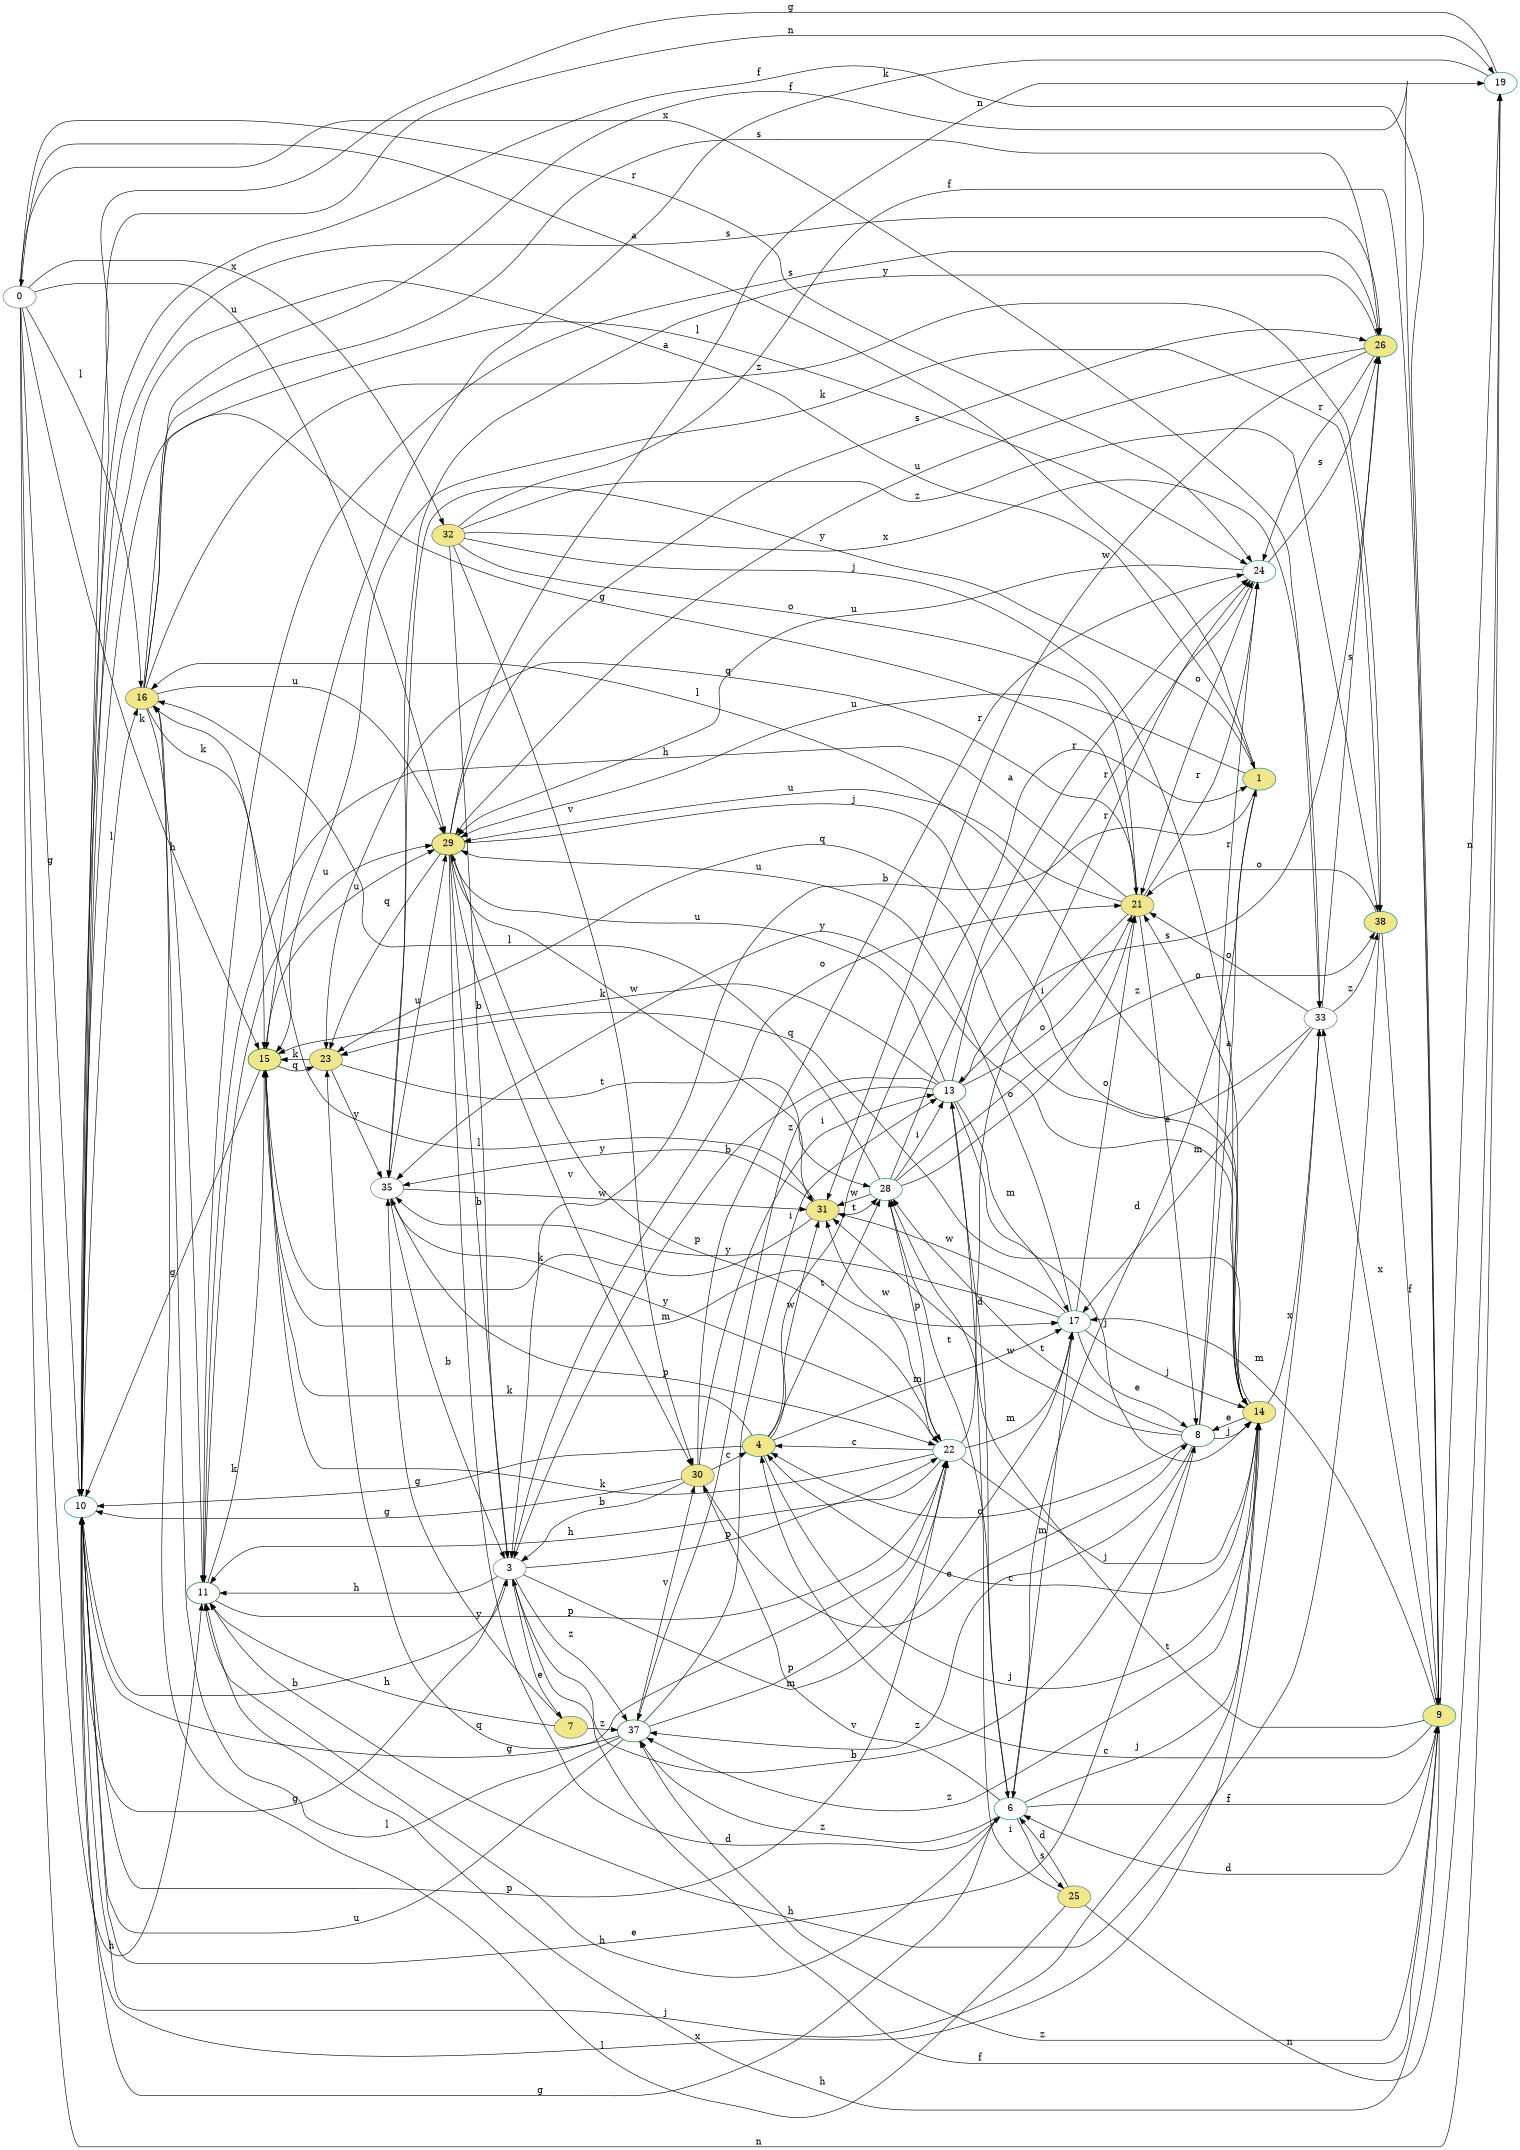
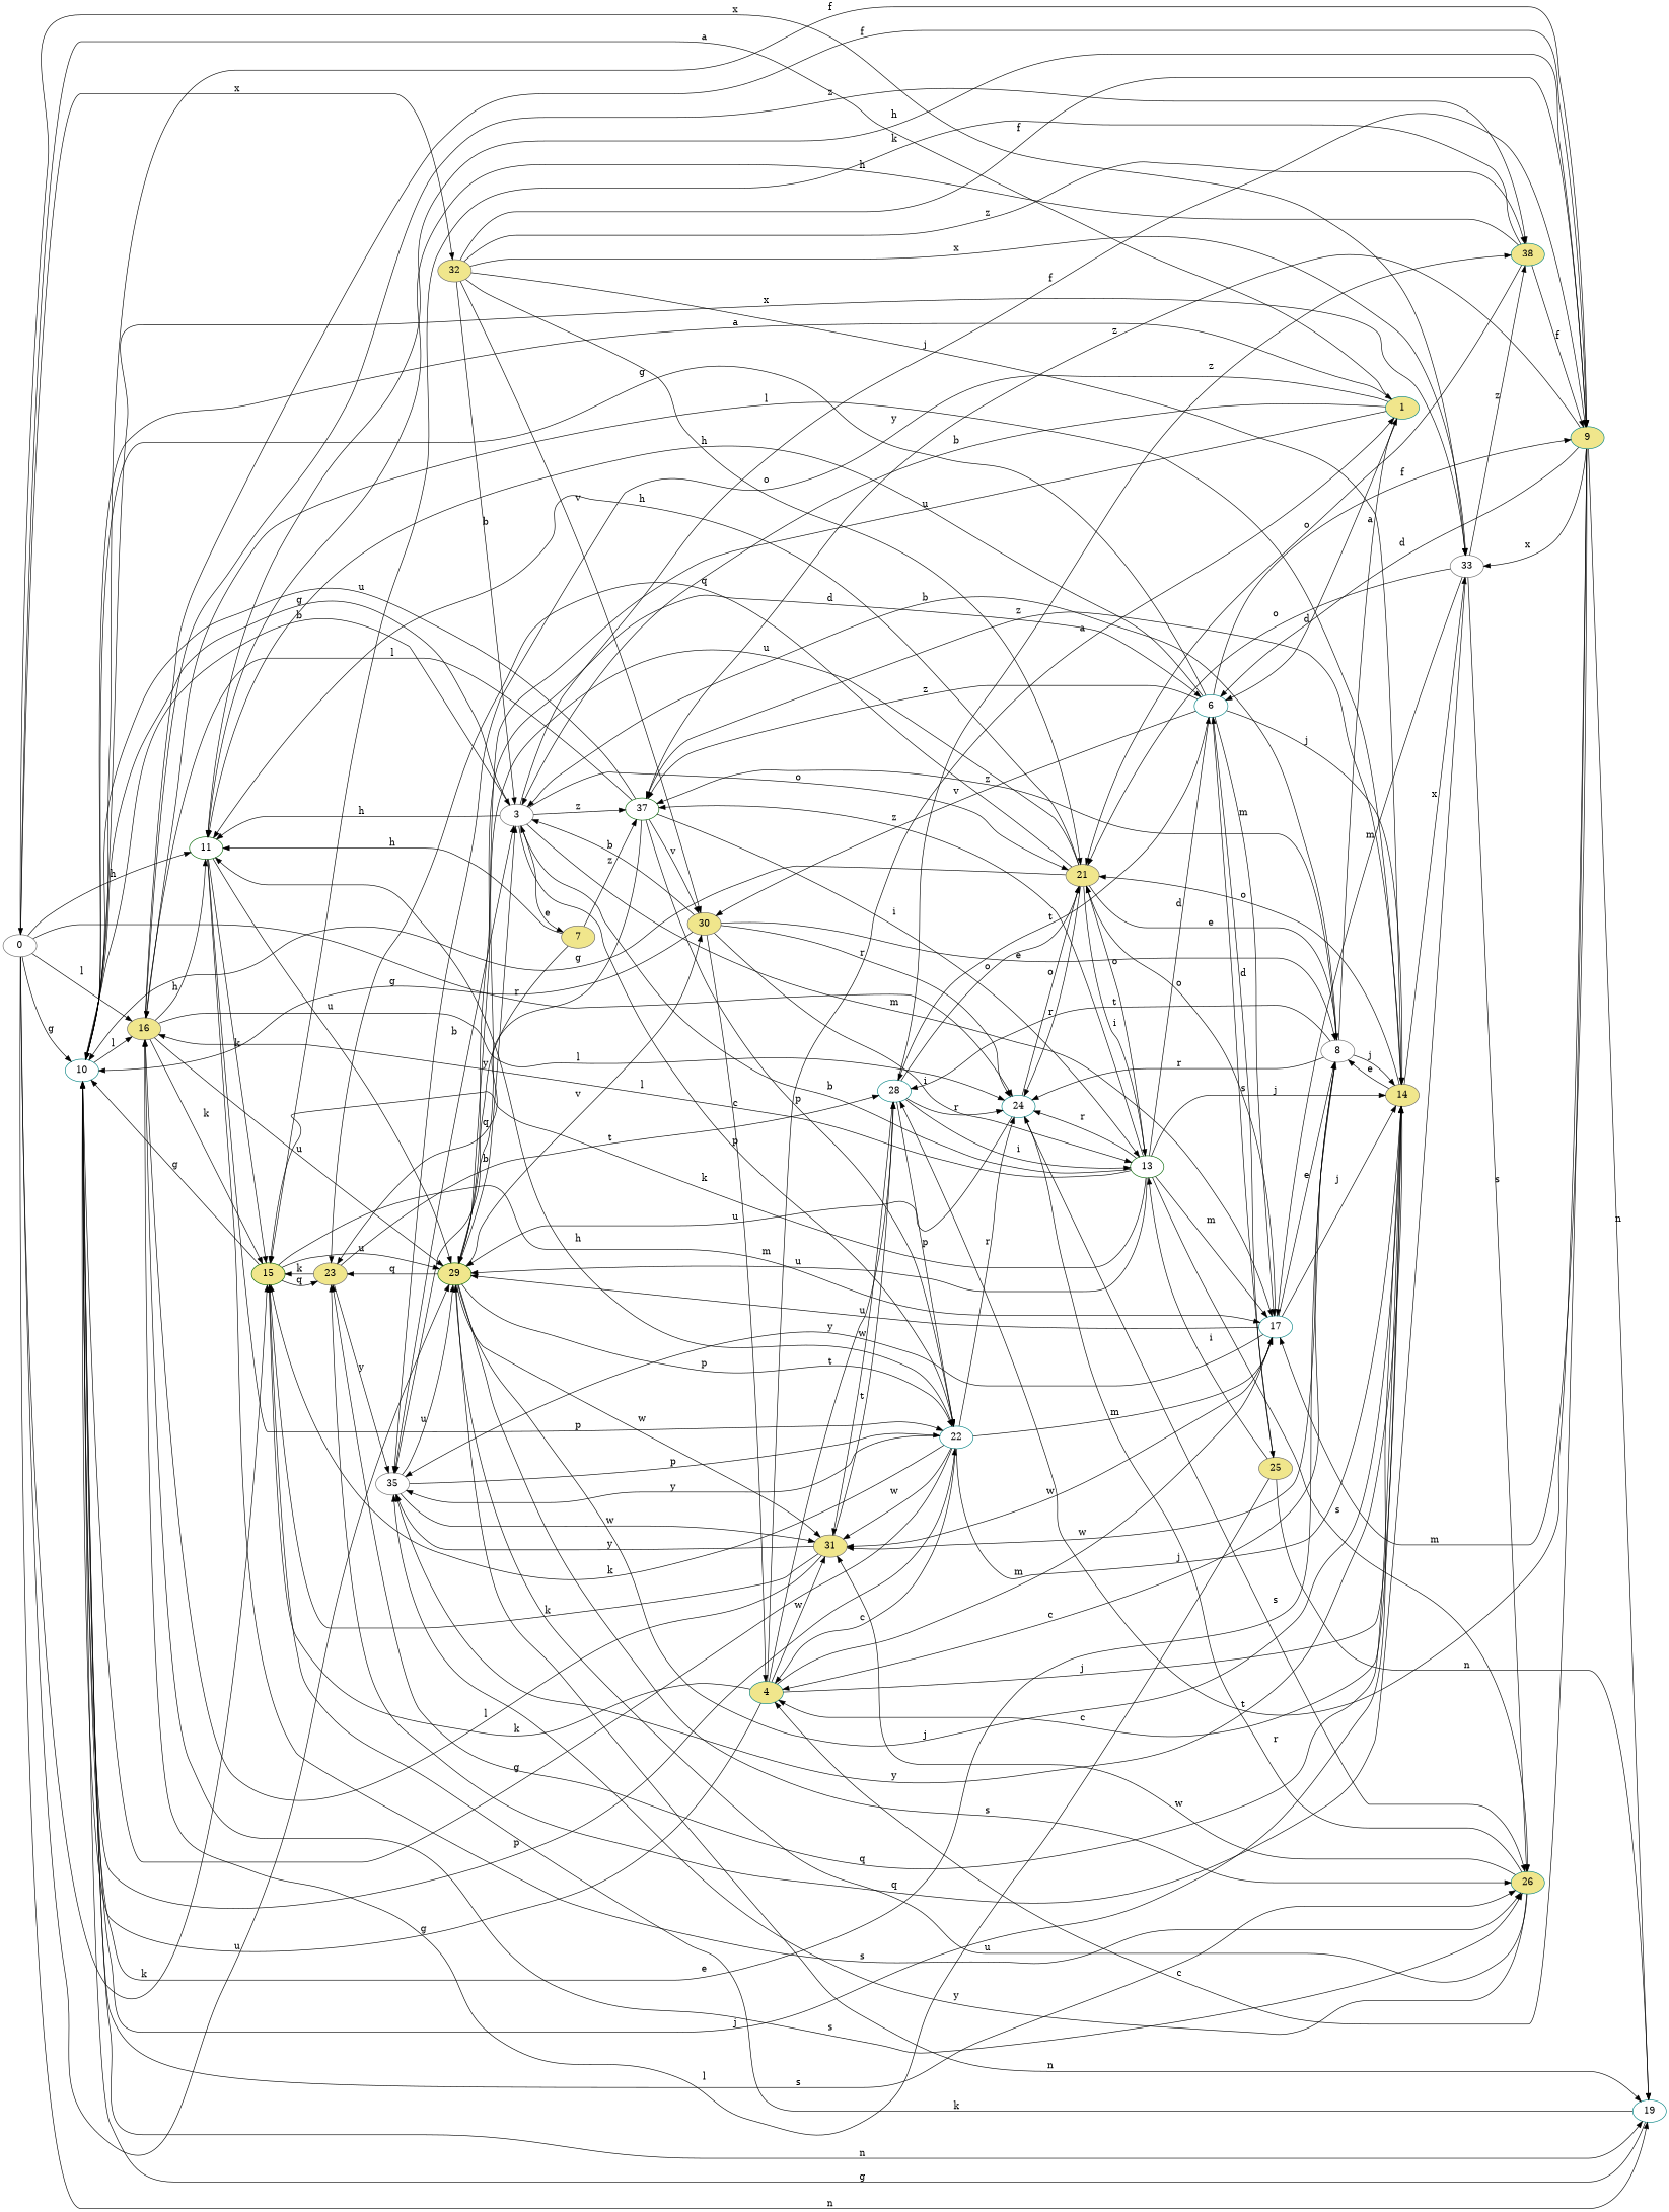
  strict digraph {
    rankdir=LR
    node [color=gray40 fillcolor=khaki style=filled]
    0 [fillcolor=white]
    10 [color=teal fillcolor=white]
    11 [color=darkgreen fillcolor=white]
    15 [color=darkgreen]
    16
    19 [color=teal fillcolor=white]
    24 [color=teal fillcolor=white]
    29 [color=darkgreen]
    32
    33 [fillcolor=white]
    1 [color=teal]
    3 [fillcolor=white]
    9 [color=teal]
    22 [color=teal fillcolor=white]
    14
-   8 [color=darkgreen fillcolor=white]
+   8 [fillcolor=white]
    26 [color=teal]
    17 [color=teal fillcolor=white]
    23
    38 [color=teal]
    21
    28 [color=teal fillcolor=white]
    31
    13 [color=darkgreen fillcolor=white]
    6 [color=teal fillcolor=white]
    30
    35 [fillcolor=white]
    7
    37 [color=darkgreen fillcolor=white]
    25
    4 [color=teal]
    0 -> 10 [label=g]
    0 -> 11 [label=h]
    0 -> 15 [label=k]
    0 -> 16 [label=l]
    0 -> 19 [label=n]
    0 -> 24 [label=r]
    0 -> 29 [label=u]
    0 -> 32 [label=x]
    0 -> 33 [label=x]
    10 -> 16 [label=l]
    10 -> 19 [label=n]
    10 -> 33 [label=x]
    10 -> 1 [label=a]
    10 -> 3 [label=b]
    10 -> 9 [label=f]
    10 -> 22 [label=p]
    10 -> 14 [label=j]
    10 -> 8 [label=e]
    10 -> 26 [label=s]
    11 -> 15 [label=k]
    11 -> 29 [label=u]
    11 -> 22 [label=p]
    11 -> 26 [label=s]
    15 -> 10 [label=g]
    15 -> 29 [label=u]
    15 -> 17 [label=m]
    15 -> 23 [label=q]
    16 -> 11 [label=h]
    16 -> 15 [label=k]
    16 -> 24 [label=l]
    16 -> 29 [label=u]
    16 -> 9 [label=f]
    16 -> 26 [label=s]
    16 -> 38 [label=z]
    19 -> 10 [label=g]
    19 -> 15 [label=k]
    24 -> 29 [label=u]
    24 -> 26 [label=s]
    24 -> 21 [label=o]
    29 -> 19 [label=n]
    29 -> 3 [label=b]
    29 -> 22 [label=p]
    29 -> 14 [label=j]
    29 -> 26 [label=s]
    29 -> 23 [label=q]
    29 -> 31 [label=w]
    29 -> 6 [label=d]
    29 -> 30 [label=v]
    32 -> 33 [label=x]
    32 -> 3 [label=b]
    32 -> 9 [label=f]
    32 -> 14 [label=j]
    32 -> 38 [label=z]
    32 -> 21 [label=o]
    32 -> 30 [label=v]
    33 -> 26 [label=s]
    33 -> 17 [label=m]
    33 -> 23 [label=q]
    33 -> 38 [label=z]
    33 -> 21 [label=o]
    1 -> 0 [label=a]
    1 -> 29 [label=u]
    1 -> 3 [label=b]
    1 -> 6 [label=d]
    1 -> 35 [label=y]
    3 -> 10 [label=g]
    3 -> 11 [label=h]
    3 -> 9 [label=f]
    3 -> 22 [label=p]
    3 -> 17 [label=m]
    3 -> 21 [label=o]
    3 -> 7 [label=e]
    3 -> 37 [label=z]
    9 -> 11 [label=h]
    9 -> 19 [label=n]
    9 -> 33 [label=x]
    9 -> 17 [label=m]
    9 -> 28 [label=t]
    9 -> 6 [label=d]
    9 -> 37 [label=z]
    9 -> 4 [label=c]
    22 -> 10 [label=g]
    22 -> 11 [label=h]
    22 -> 15 [label=k]
    22 -> 24 [label=r]
    22 -> 14 [label=j]
    22 -> 17 [label=m]
    22 -> 31 [label=w]
    22 -> 35 [label=y]
    22 -> 4 [label=c]
    14 -> 16 [label=l]
    14 -> 33 [label=x]
    14 -> 8 [label=e]
    14 -> 23 [label=q]
    14 -> 21 [label=o]
    14 -> 35 [label=y]
    14 -> 37 [label=z]
    14 -> 4 [label=c]
    8 -> 24 [label=r]
    8 -> 1 [label=a]
    8 -> 3 [label=b]
    8 -> 14 [label=j]
    8 -> 28 [label=t]
    8 -> 31 [label=w]
    8 -> 37 [label=z]
    8 -> 4 [label=c]
    26 -> 24 [label=r]
    26 -> 29 [label=u]
    26 -> 31 [label=w]
    26 -> 35 [label=y]
    17 -> 29 [label=u]
    17 -> 14 [label=j]
    17 -> 8 [label=e]
    17 -> 21 [label=o]
    17 -> 31 [label=w]
    17 -> 35 [label=y]
    23 -> 15 [label=k]
    23 -> 28 [label=t]
    23 -> 35 [label=y]
    38 -> 11 [label=h]
    38 -> 15 [label=k]
    38 -> 9 [label=f]
    38 -> 21 [label=o]
    21 -> 10 [label=g]
    21 -> 11 [label=h]
    21 -> 24 [label=r]
    21 -> 29 [label=u]
    21 -> 8 [label=e]
    21 -> 23 [label=q]
    21 -> 13 [label=i]
    28 -> 24 [label=r]
    28 -> 22 [label=p]
    28 -> 38 [label=z]
    28 -> 21 [label=o]
    28 -> 31 [label=w]
    28 -> 13 [label=i]
    31 -> 15 [label=k]
    31 -> 16 [label=l]
    31 -> 28 [label=t]
    31 -> 35 [label=y]
    13 -> 15 [label=k]
-   28 -> 16 [label=l]
+   13 -> 16 [label=l]
    13 -> 24 [label=r]
    13 -> 29 [label=u]
    13 -> 3 [label=b]
    13 -> 14 [label=j]
    13 -> 26 [label=s]
    13 -> 17 [label=m]
    13 -> 21 [label=o]
    13 -> 6 [label=d]
    13 -> 37 [label=z]
    6 -> 10 [label=g]
    6 -> 11 [label=h]
    6 -> 9 [label=f]
    6 -> 14 [label=j]
    6 -> 17 [label=m]
    6 -> 28 [label=t]
    6 -> 30 [label=v]
    6 -> 37 [label=z]
    6 -> 25 [label=s]
    30 -> 10 [label=g]
    30 -> 24 [label=r]
    30 -> 3 [label=b]
    30 -> 8 [label=e]
    30 -> 13 [label=i]
    30 -> 4 [label=c]
    35 -> 29 [label=u]
    35 -> 3 [label=b]
    35 -> 22 [label=p]
    35 -> 31 [label=w]
    7 -> 11 [label=h]
    7 -> 35 [label=y]
    7 -> 37 [label=z]
    37 -> 10 [label=u]
    37 -> 16 [label=l]
    37 -> 22 [label=p]
    37 -> 23 [label=q]
    37 -> 13 [label=i]
    37 -> 30 [label=v]
    25 -> 16 [label=l]
    25 -> 19 [label=n]
    25 -> 13 [label=i]
    25 -> 6 [label=d]
    4 -> 10 [label=g]
    4 -> 15 [label=k]
    4 -> 1 [label=a]
    4 -> 14 [label=j]
    4 -> 17 [label=m]
    4 -> 28 [label=t]
    4 -> 31 [label=w]
  }
